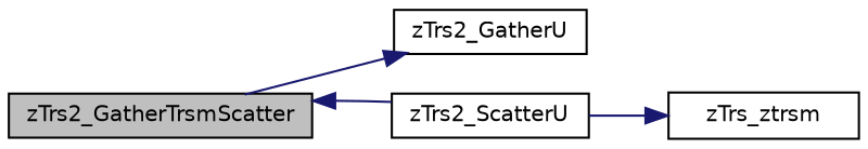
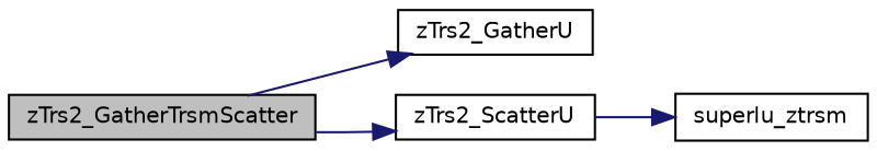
  digraph {
    rankdir=LR
    node [color=black fillcolor=white fontname=Helvetica fontsize=10 shape=record style=filled]
    edge [color=midnightblue fontname=Helvetica fontsize=10 labelfontname=Helvetica labelfontsize=10 style=solid]
    n1 [fillcolor=grey75 fontcolor=black height=0.2 label=zTrs2_GatherTrsmScatter width=0.4]
    n2 [height=0.2 label=zTrs2_GatherU width=0.4]
    n3 [height=0.2 label=zTrs2_ScatterU width=0.4]
-   n4 [height=0.2 label=zTrs_ztrsm width=0.4]
+   n4 [height=0.2 label=superlu_ztrsm width=0.4]
    n1 -> n2
-   n3 -> n1
+   n1 -> n3
    n3 -> n4
  }
